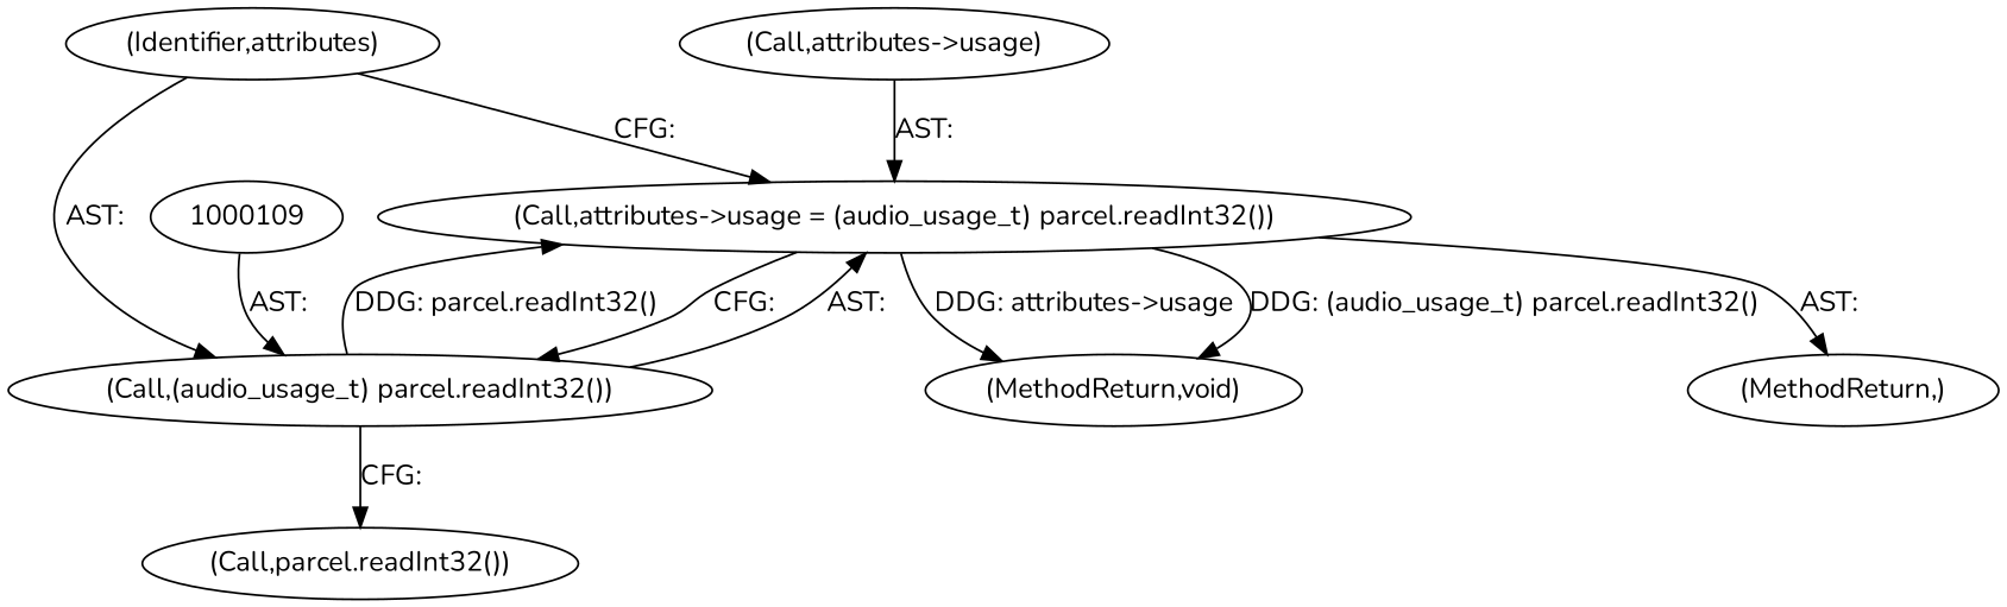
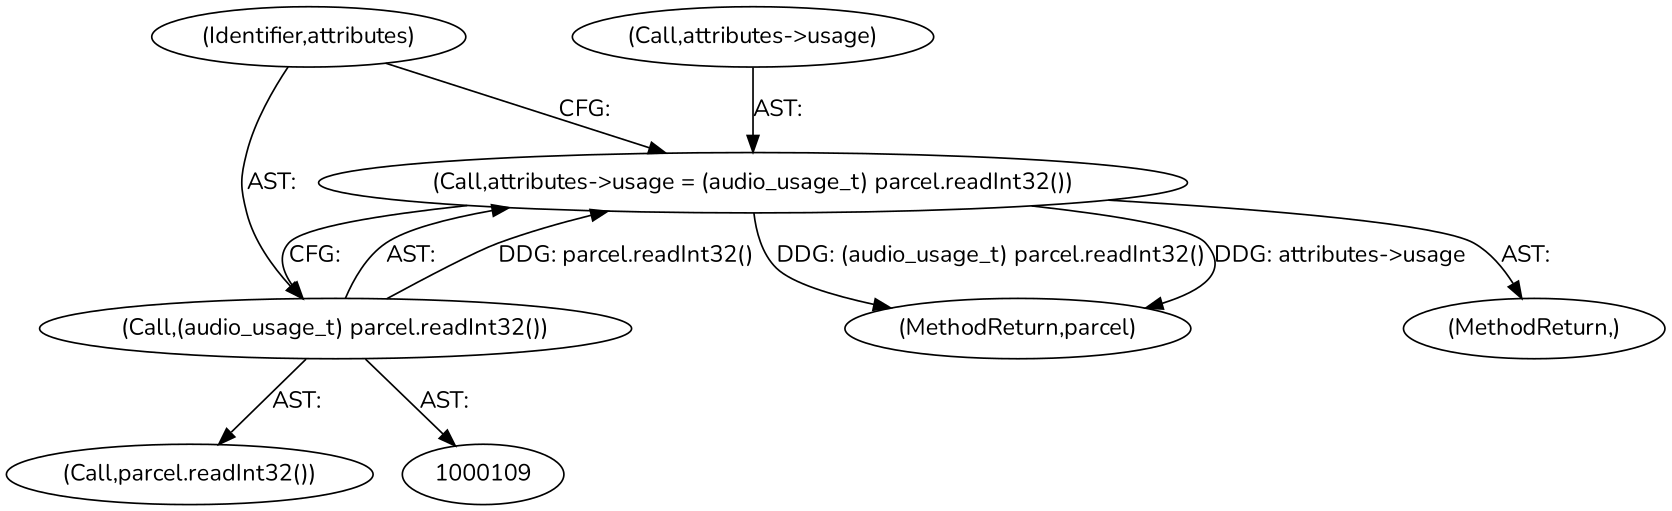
  digraph {
    fontname=Nunito
    node [fontname=Nunito]
    edge [fontname=Nunito]
    n1 [label="(Call,attributes->usage = (audio_usage_t) parcel.readInt32())"]
    n2 [label="(Call,(audio_usage_t) parcel.readInt32())"]
    n3 [label="(MethodReturn,)"]
-   n4 [label="(MethodReturn,void)"]
+   n4 [label="(MethodReturn,parcel)"]
    n5 [label="(Call,parcel.readInt32())"]
    n6 [label="(Call,attributes->usage)"]
    n7 [label="(Identifier,attributes)"]
    1000109
    n1 -> n2 [label="CFG: "]
    n1 -> n3 [label="AST: "]
    n1 -> n4 [label="DDG: (audio_usage_t) parcel.readInt32()"]
    n1 -> n4 [label="DDG: attributes->usage"]
    n2 -> n1 [label="AST: "]
    n2 -> n1 [label="DDG: parcel.readInt32()"]
-   n2 -> n5 [label="CFG: "]
+   n2 -> n5 [label="AST: "]
    n6 -> n1 [label="AST: "]
    n7 -> n1 [label="CFG: "]
    n7 -> n2 [label="AST: "]
-   1000109 -> n2 [label="AST: "]
+   n2 -> 1000109 [label="AST: "]
  }
